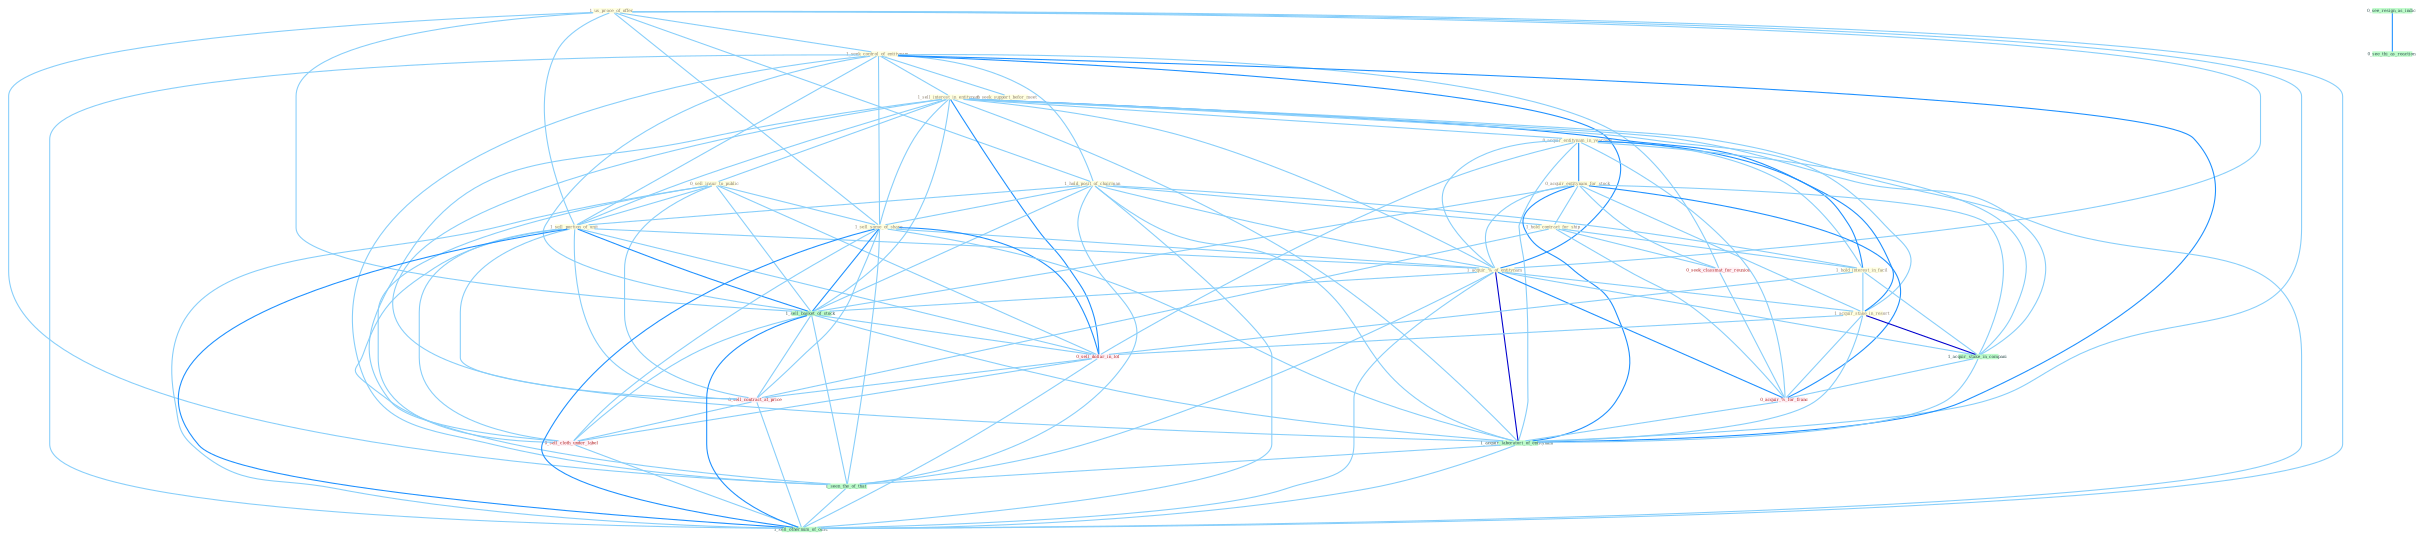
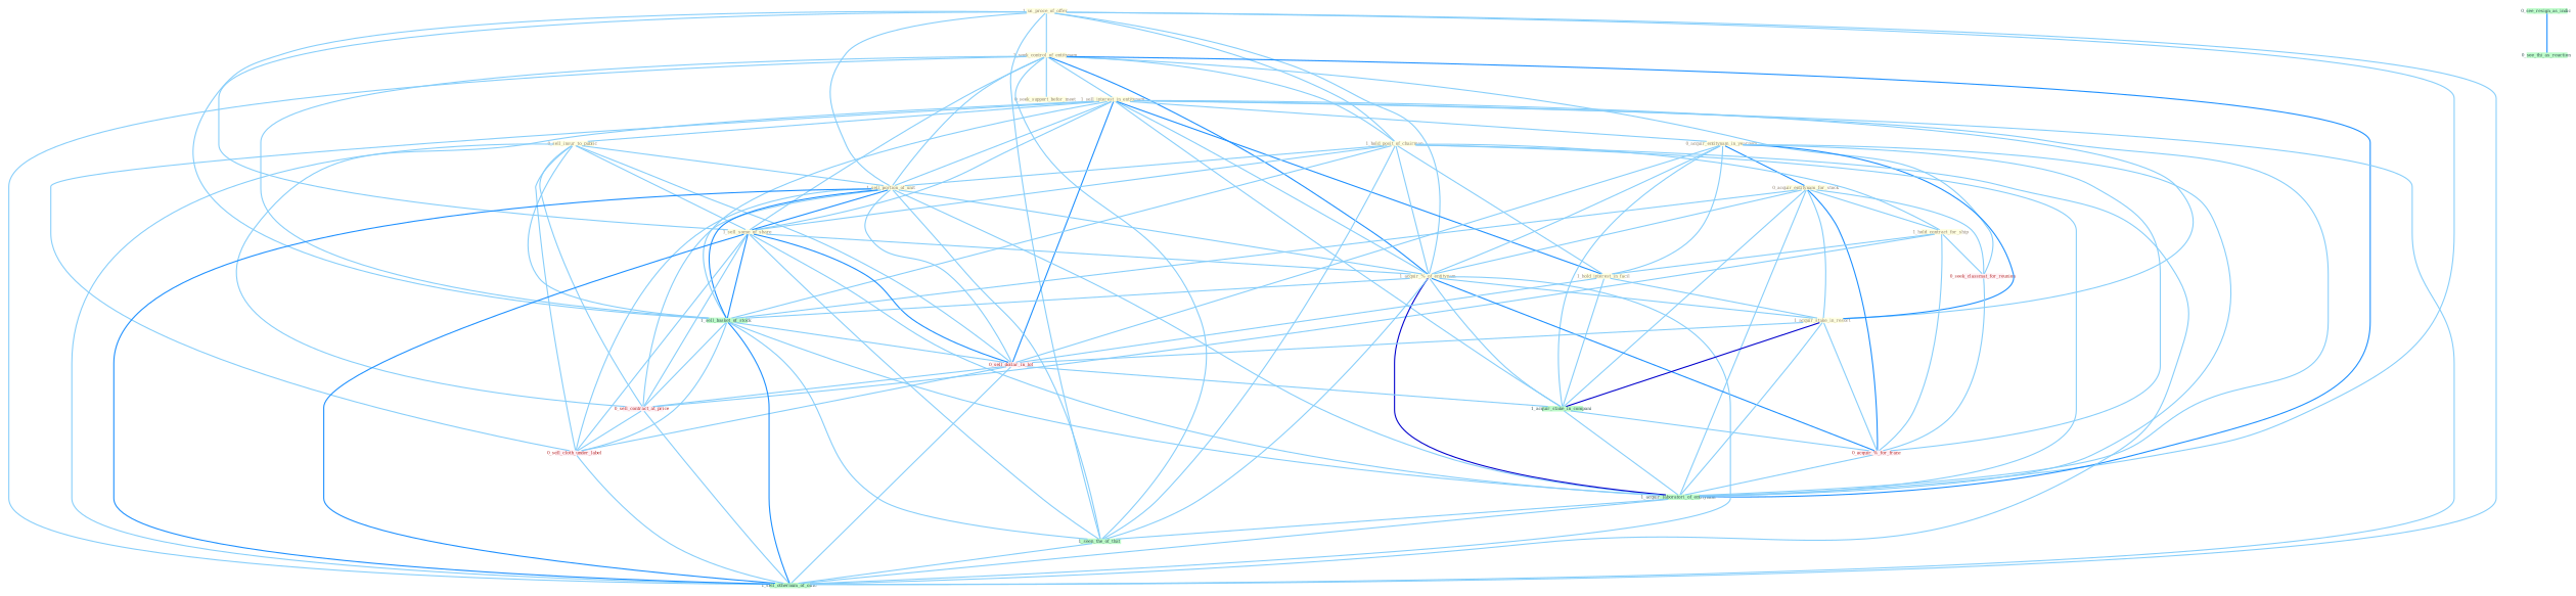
  graph {
    node [color="#ffffe0" fixedsize=true fontcolor="#8b7d6b" fontsize=4 shape=polygon style=filled]
    edge [color="#87cefa" w=1]
    "1_us_proce_of_offer " [height=.06 width=.5]
    "1_seek_control_of_entitynam " [height=.06 width=.5]
    "1_sell_interest_in_entitynam " [height=.06 width=.5]
    "0_seek_support_befor_meet " [height=.06 width=.5]
    "0_acquir_entitynam_in_yearnum " [height=.06 width=.5]
    "0_sell_insur_to_public " [height=.06 width=.5]
    "1_hold_posit_of_chairman " [height=.06 width=.5]
    "0_acquir_entitynam_for_stock " [height=.06 width=.5]
    "1_sell_portion_of_unit " [height=.06 width=.5]
    "1_hold_contract_for_ship " [height=.06 width=.5]
    "1_sell_some_of_share " [height=.06 width=.5]
    "1_acquir_%_of_entitynam " [height=.06 width=.5]
    "1_hold_interest_in_facil " [height=.06 width=.5]
    "1_acquir_stake_in_resort " [height=.06 width=.5]
    "0_seek_classmat_for_reunion " [color="#fff0f5" fontcolor="#b22222" height=.06 width=.5]
    "0_sell_dollar_in_lot " [color="#fff0f5" fontcolor="#b22222" height=.06 width=.5]
    "0_acquir_%_for_franc " [color="#fff0f5" fontcolor="#b22222" height=.06 width=.5]
    "0_sell_contract_at_price " [color="#fff0f5" fontcolor="#b22222" height=.06 width=.5]
    "0_sell_cloth_under_label " [color="#fff0f5" fontcolor="#b22222" height=.06 width=.5]
    "1_sell_basket_of_stock " [color="#BDFCC9" fontcolor="#2f4f4f" height=.06 width=.5]
    "1_acquir_laboratori_of_entitynam " [color="#BDFCC9" fontcolor="#2f4f4f" height=.06 width=.5]
    "1_seen_the_of_that " [color="#BDFCC9" fontcolor="#2f4f4f" height=.06 width=.5]
    "1_sell_othernum_of_offic " [color="#BDFCC9" fontcolor="#2f4f4f" height=.06 width=.5]
    "1_acquir_stake_in_compani " [color="#BDFCC9" fontcolor="#2f4f4f" height=.06 width=.5]
    "0_see_resign_as_indic " [color="#BDFCC9" fontcolor="#2f4f4f" height=.06 width=.5]
    "0_see_thi_as_reaction " [color="#BDFCC9" fontcolor="#2f4f4f" height=.06 width=.5]
    subgraph sub_1 {
      "1_us_proce_of_offer "
      "1_seek_control_of_entitynam "
      "1_sell_interest_in_entitynam "
      "0_seek_support_befor_meet "
      "0_acquir_entitynam_in_yearnum "
      "0_sell_insur_to_public "
      "1_hold_posit_of_chairman "
      "0_acquir_entitynam_for_stock "
      "1_sell_portion_of_unit "
      "1_hold_contract_for_ship "
      "1_sell_some_of_share "
      "1_acquir_%_of_entitynam "
      "1_hold_interest_in_facil "
      "1_acquir_stake_in_resort "
    }
    subgraph sub_2 {
      "0_seek_classmat_for_reunion "
      "0_sell_dollar_in_lot "
      "0_acquir_%_for_franc "
      "0_sell_contract_at_price "
      "0_sell_cloth_under_label "
    }
    "1_us_proce_of_offer " -- "1_seek_control_of_entitynam "
    "1_us_proce_of_offer " -- "1_hold_posit_of_chairman "
    "1_us_proce_of_offer " -- "1_sell_portion_of_unit "
    "1_us_proce_of_offer " -- "1_sell_some_of_share "
    "1_us_proce_of_offer " -- "1_acquir_%_of_entitynam "
    "1_us_proce_of_offer " -- "1_sell_basket_of_stock "
    "1_us_proce_of_offer " -- "1_acquir_laboratori_of_entitynam "
    "1_us_proce_of_offer " -- "1_seen_the_of_that "
    "1_us_proce_of_offer " -- "1_sell_othernum_of_offic "
    "1_seek_control_of_entitynam " -- "1_sell_interest_in_entitynam "
    "1_seek_control_of_entitynam " -- "0_seek_support_befor_meet "
    "1_seek_control_of_entitynam " -- "1_hold_posit_of_chairman "
    "1_seek_control_of_entitynam " -- "1_sell_portion_of_unit "
    "1_seek_control_of_entitynam " -- "1_sell_some_of_share "
    "1_seek_control_of_entitynam " -- "1_acquir_%_of_entitynam " [color="#1e90ff" w=2]
    "1_seek_control_of_entitynam " -- "0_seek_classmat_for_reunion "
    "1_seek_control_of_entitynam " -- "1_sell_basket_of_stock "
    "1_seek_control_of_entitynam " -- "1_acquir_laboratori_of_entitynam " [color="#1e90ff" w=2]
    "1_seek_control_of_entitynam " -- "1_seen_the_of_that "
    "1_seek_control_of_entitynam " -- "1_sell_othernum_of_offic "
    "1_sell_interest_in_entitynam " -- "0_acquir_entitynam_in_yearnum "
    "1_sell_interest_in_entitynam " -- "0_sell_insur_to_public "
    "1_sell_interest_in_entitynam " -- "1_sell_portion_of_unit "
    "1_sell_interest_in_entitynam " -- "1_sell_some_of_share "
    "1_sell_interest_in_entitynam " -- "1_acquir_%_of_entitynam "
    "1_sell_interest_in_entitynam " -- "1_hold_interest_in_facil " [color="#1e90ff" w=2]
    "1_sell_interest_in_entitynam " -- "1_acquir_stake_in_resort "
    "1_sell_interest_in_entitynam " -- "0_sell_dollar_in_lot " [color="#1e90ff" w=2]
    "1_sell_interest_in_entitynam " -- "0_sell_contract_at_price "
    "1_sell_interest_in_entitynam " -- "0_sell_cloth_under_label "
    "1_sell_interest_in_entitynam " -- "1_sell_basket_of_stock "
    "1_sell_interest_in_entitynam " -- "1_acquir_laboratori_of_entitynam "
    "1_sell_interest_in_entitynam " -- "1_sell_othernum_of_offic "
    "1_sell_interest_in_entitynam " -- "1_acquir_stake_in_compani "
    "0_acquir_entitynam_in_yearnum " -- "0_acquir_entitynam_for_stock " [color="#1e90ff" w=2]
    "0_acquir_entitynam_in_yearnum " -- "1_acquir_%_of_entitynam "
    "0_acquir_entitynam_in_yearnum " -- "1_hold_interest_in_facil "
    "0_acquir_entitynam_in_yearnum " -- "1_acquir_stake_in_resort " [color="#1e90ff" w=2]
    "0_acquir_entitynam_in_yearnum " -- "0_sell_dollar_in_lot "
    "0_acquir_entitynam_in_yearnum " -- "0_acquir_%_for_franc "
    "0_acquir_entitynam_in_yearnum " -- "1_acquir_laboratori_of_entitynam "
    "0_acquir_entitynam_in_yearnum " -- "1_acquir_stake_in_compani " [w=2]
    "0_sell_insur_to_public " -- "1_sell_portion_of_unit "
    "0_sell_insur_to_public " -- "1_sell_some_of_share "
    "0_sell_insur_to_public " -- "0_sell_dollar_in_lot "
    "0_sell_insur_to_public " -- "0_sell_contract_at_price "
    "0_sell_insur_to_public " -- "0_sell_cloth_under_label "
    "0_sell_insur_to_public " -- "1_sell_basket_of_stock "
    "0_sell_insur_to_public " -- "1_sell_othernum_of_offic "
    "1_hold_posit_of_chairman " -- "1_sell_portion_of_unit "
    "1_hold_posit_of_chairman " -- "1_hold_contract_for_ship "
    "1_hold_posit_of_chairman " -- "1_sell_some_of_share "
    "1_hold_posit_of_chairman " -- "1_acquir_%_of_entitynam "
    "1_hold_posit_of_chairman " -- "1_hold_interest_in_facil "
    "1_hold_posit_of_chairman " -- "1_sell_basket_of_stock "
    "1_hold_posit_of_chairman " -- "1_acquir_laboratori_of_entitynam "
    "1_hold_posit_of_chairman " -- "1_seen_the_of_that "
    "1_hold_posit_of_chairman " -- "1_sell_othernum_of_offic "
    "0_acquir_entitynam_for_stock " -- "1_hold_contract_for_ship "
    "0_acquir_entitynam_for_stock " -- "1_acquir_%_of_entitynam "
    "0_acquir_entitynam_for_stock " -- "1_acquir_stake_in_resort "
    "0_acquir_entitynam_for_stock " -- "0_seek_classmat_for_reunion "
    "0_acquir_entitynam_for_stock " -- "0_acquir_%_for_franc " [color="#1e90ff" w=2]
    "0_acquir_entitynam_for_stock " -- "1_sell_basket_of_stock "
-   "0_acquir_entitynam_for_stock " -- "1_acquir_laboratori_of_entitynam " [color="#1e90ff"]
+   "0_acquir_entitynam_for_stock " -- "1_acquir_laboratori_of_entitynam "
    "0_acquir_entitynam_for_stock " -- "1_acquir_stake_in_compani "
+   "1_sell_portion_of_unit " -- "1_sell_some_of_share " [color="#1e90ff" w=2]
    "1_sell_portion_of_unit " -- "1_acquir_%_of_entitynam "
    "1_sell_portion_of_unit " -- "0_sell_dollar_in_lot "
    "1_sell_portion_of_unit " -- "0_sell_contract_at_price "
    "1_sell_portion_of_unit " -- "0_sell_cloth_under_label "
    "1_sell_portion_of_unit " -- "1_sell_basket_of_stock " [color="#1e90ff" w=2]
    "1_sell_portion_of_unit " -- "1_acquir_laboratori_of_entitynam "
    "1_sell_portion_of_unit " -- "1_seen_the_of_that "
    "1_sell_portion_of_unit " -- "1_sell_othernum_of_offic " [color="#1e90ff" w=2]
    "1_hold_contract_for_ship " -- "1_hold_interest_in_facil "
    "1_hold_contract_for_ship " -- "0_seek_classmat_for_reunion "
    "1_hold_contract_for_ship " -- "0_acquir_%_for_franc "
    "1_hold_contract_for_ship " -- "0_sell_contract_at_price "
    "1_sell_some_of_share " -- "1_acquir_%_of_entitynam "
    "1_sell_some_of_share " -- "0_sell_dollar_in_lot " [color="#1e90ff"]
    "1_sell_some_of_share " -- "0_sell_contract_at_price "
    "1_sell_some_of_share " -- "0_sell_cloth_under_label "
    "1_sell_some_of_share " -- "1_sell_basket_of_stock " [color="#1e90ff" w=2]
    "1_sell_some_of_share " -- "1_acquir_laboratori_of_entitynam "
    "1_sell_some_of_share " -- "1_seen_the_of_that "
    "1_sell_some_of_share " -- "1_sell_othernum_of_offic " [color="#1e90ff" w=2]
    "1_acquir_%_of_entitynam " -- "1_acquir_stake_in_resort "
    "1_acquir_%_of_entitynam " -- "0_acquir_%_for_franc " [color="#1e90ff" w=2]
    "1_acquir_%_of_entitynam " -- "1_sell_basket_of_stock "
    "1_acquir_%_of_entitynam " -- "1_acquir_laboratori_of_entitynam " [color="#0000cd" w=3]
    "1_acquir_%_of_entitynam " -- "1_seen_the_of_that "
    "1_acquir_%_of_entitynam " -- "1_sell_othernum_of_offic "
    "1_acquir_%_of_entitynam " -- "1_acquir_stake_in_compani "
    "1_hold_interest_in_facil " -- "1_acquir_stake_in_resort "
    "1_hold_interest_in_facil " -- "0_sell_dollar_in_lot "
    "1_hold_interest_in_facil " -- "1_acquir_stake_in_compani "
    "1_acquir_stake_in_resort " -- "0_sell_dollar_in_lot "
    "1_acquir_stake_in_resort " -- "0_acquir_%_for_franc "
    "1_acquir_stake_in_resort " -- "1_acquir_laboratori_of_entitynam "
    "1_acquir_stake_in_resort " -- "1_acquir_stake_in_compani " [color="#0000cd" w=3]
    "0_seek_classmat_for_reunion " -- "0_acquir_%_for_franc "
    "0_sell_dollar_in_lot " -- "0_sell_contract_at_price "
    "0_sell_dollar_in_lot " -- "0_sell_cloth_under_label "
    "0_sell_dollar_in_lot " -- "1_sell_othernum_of_offic "
+   "0_sell_dollar_in_lot " -- "1_acquir_stake_in_compani "
    "0_acquir_%_for_franc " -- "1_acquir_laboratori_of_entitynam "
    "0_sell_contract_at_price " -- "0_sell_cloth_under_label "
    "0_sell_contract_at_price " -- "1_sell_othernum_of_offic "
    "0_sell_cloth_under_label " -- "1_sell_othernum_of_offic "
    "1_sell_basket_of_stock " -- "0_sell_dollar_in_lot "
    "1_sell_basket_of_stock " -- "0_sell_contract_at_price "
    "1_sell_basket_of_stock " -- "0_sell_cloth_under_label "
    "1_sell_basket_of_stock " -- "1_acquir_laboratori_of_entitynam "
    "1_sell_basket_of_stock " -- "1_seen_the_of_that "
    "1_sell_basket_of_stock " -- "1_sell_othernum_of_offic " [color="#1e90ff" w=2]
    "1_acquir_laboratori_of_entitynam " -- "1_seen_the_of_that "
    "1_acquir_laboratori_of_entitynam " -- "1_sell_othernum_of_offic "
    "1_seen_the_of_that " -- "1_sell_othernum_of_offic "
    "1_acquir_stake_in_compani " -- "0_acquir_%_for_franc "
    "1_acquir_stake_in_compani " -- "1_acquir_laboratori_of_entitynam "
    "0_see_resign_as_indic " -- "0_see_thi_as_reaction " [color="#1e90ff" w=2]
  }
